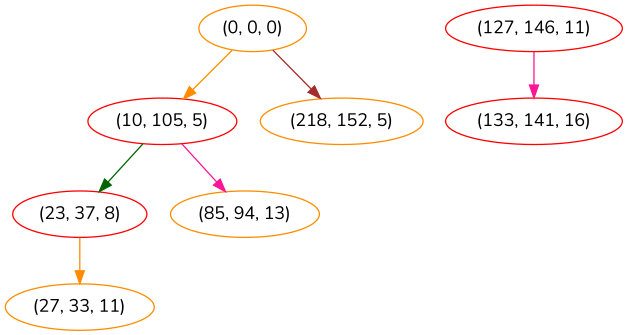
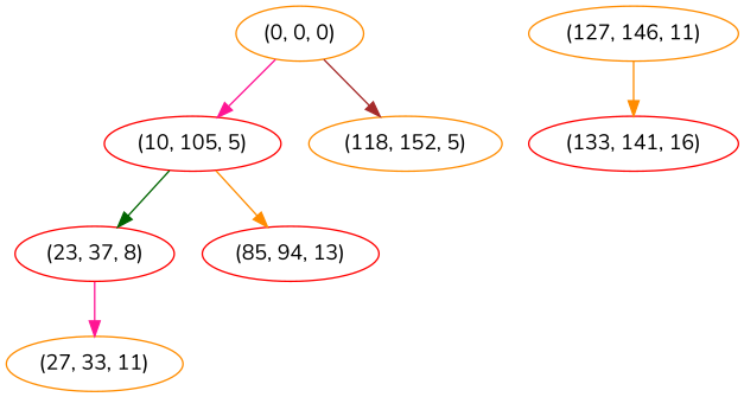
  digraph {
    fontname=Nunito
    node [color=darkorange fontname=Nunito]
    edge [color=deeppink fontname=Nunito]
    "(0, 0, 0)"
    "(10, 105, 5)" [color=red]
-   "(118, 152, 5)" [label="(218, 152, 5)"]
+   "(118, 152, 5)"
    "(23, 37, 8)" [color=red]
-   "(85, 94, 13)"
+   "(85, 94, 13)" [color=red]
    "(27, 33, 11)"
-   "(127, 146, 11)" [color=red]
+   "(127, 146, 11)"
    "(133, 141, 16)" [color=red]
-   "(0, 0, 0)" -> "(10, 105, 5)" [color=darkorange]
+   "(0, 0, 0)" -> "(10, 105, 5)"
    "(0, 0, 0)" -> "(118, 152, 5)" [color=brown]
    "(10, 105, 5)" -> "(23, 37, 8)" [color=darkgreen]
-   "(10, 105, 5)" -> "(85, 94, 13)"
-   "(23, 37, 8)" -> "(27, 33, 11)" [color=darkorange]
-   "(127, 146, 11)" -> "(133, 141, 16)"
+   "(10, 105, 5)" -> "(85, 94, 13)" [color=darkorange]
+   "(23, 37, 8)" -> "(27, 33, 11)"
+   "(127, 146, 11)" -> "(133, 141, 16)" [color=darkorange]
  }
